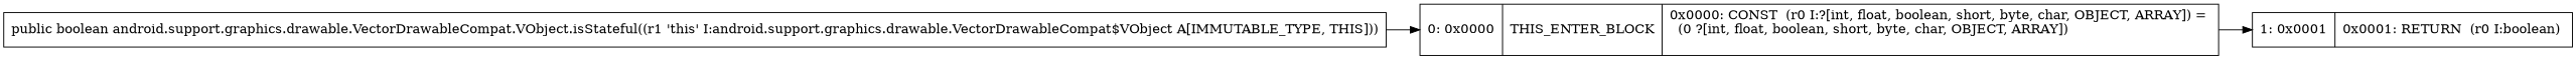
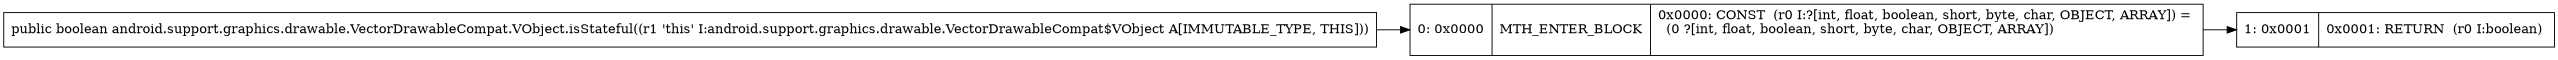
  digraph {
    rankdir=LR
    node [shape=record]
-   n1 [label="{0\:\ 0x0000|THIS_ENTER_BLOCK\l|0x0000: CONST  (r0 I:?[int, float, boolean, short, byte, char, OBJECT, ARRAY]) = \l  (0 ?[int, float, boolean, short, byte, char, OBJECT, ARRAY])\l \l}"]
+   n1 [label="{0\:\ 0x0000|MTH_ENTER_BLOCK\l|0x0000: CONST  (r0 I:?[int, float, boolean, short, byte, char, OBJECT, ARRAY]) = \l  (0 ?[int, float, boolean, short, byte, char, OBJECT, ARRAY])\l \l}"]
    n2 [label="{1\:\ 0x0001|0x0001: RETURN  (r0 I:boolean) \l}"]
    n3 [label="{public boolean android.support.graphics.drawable.VectorDrawableCompat.VObject.isStateful((r1 'this' I:android.support.graphics.drawable.VectorDrawableCompat$VObject A[IMMUTABLE_TYPE, THIS])) }"]
    n1 -> n2
    n3 -> n1
  }
